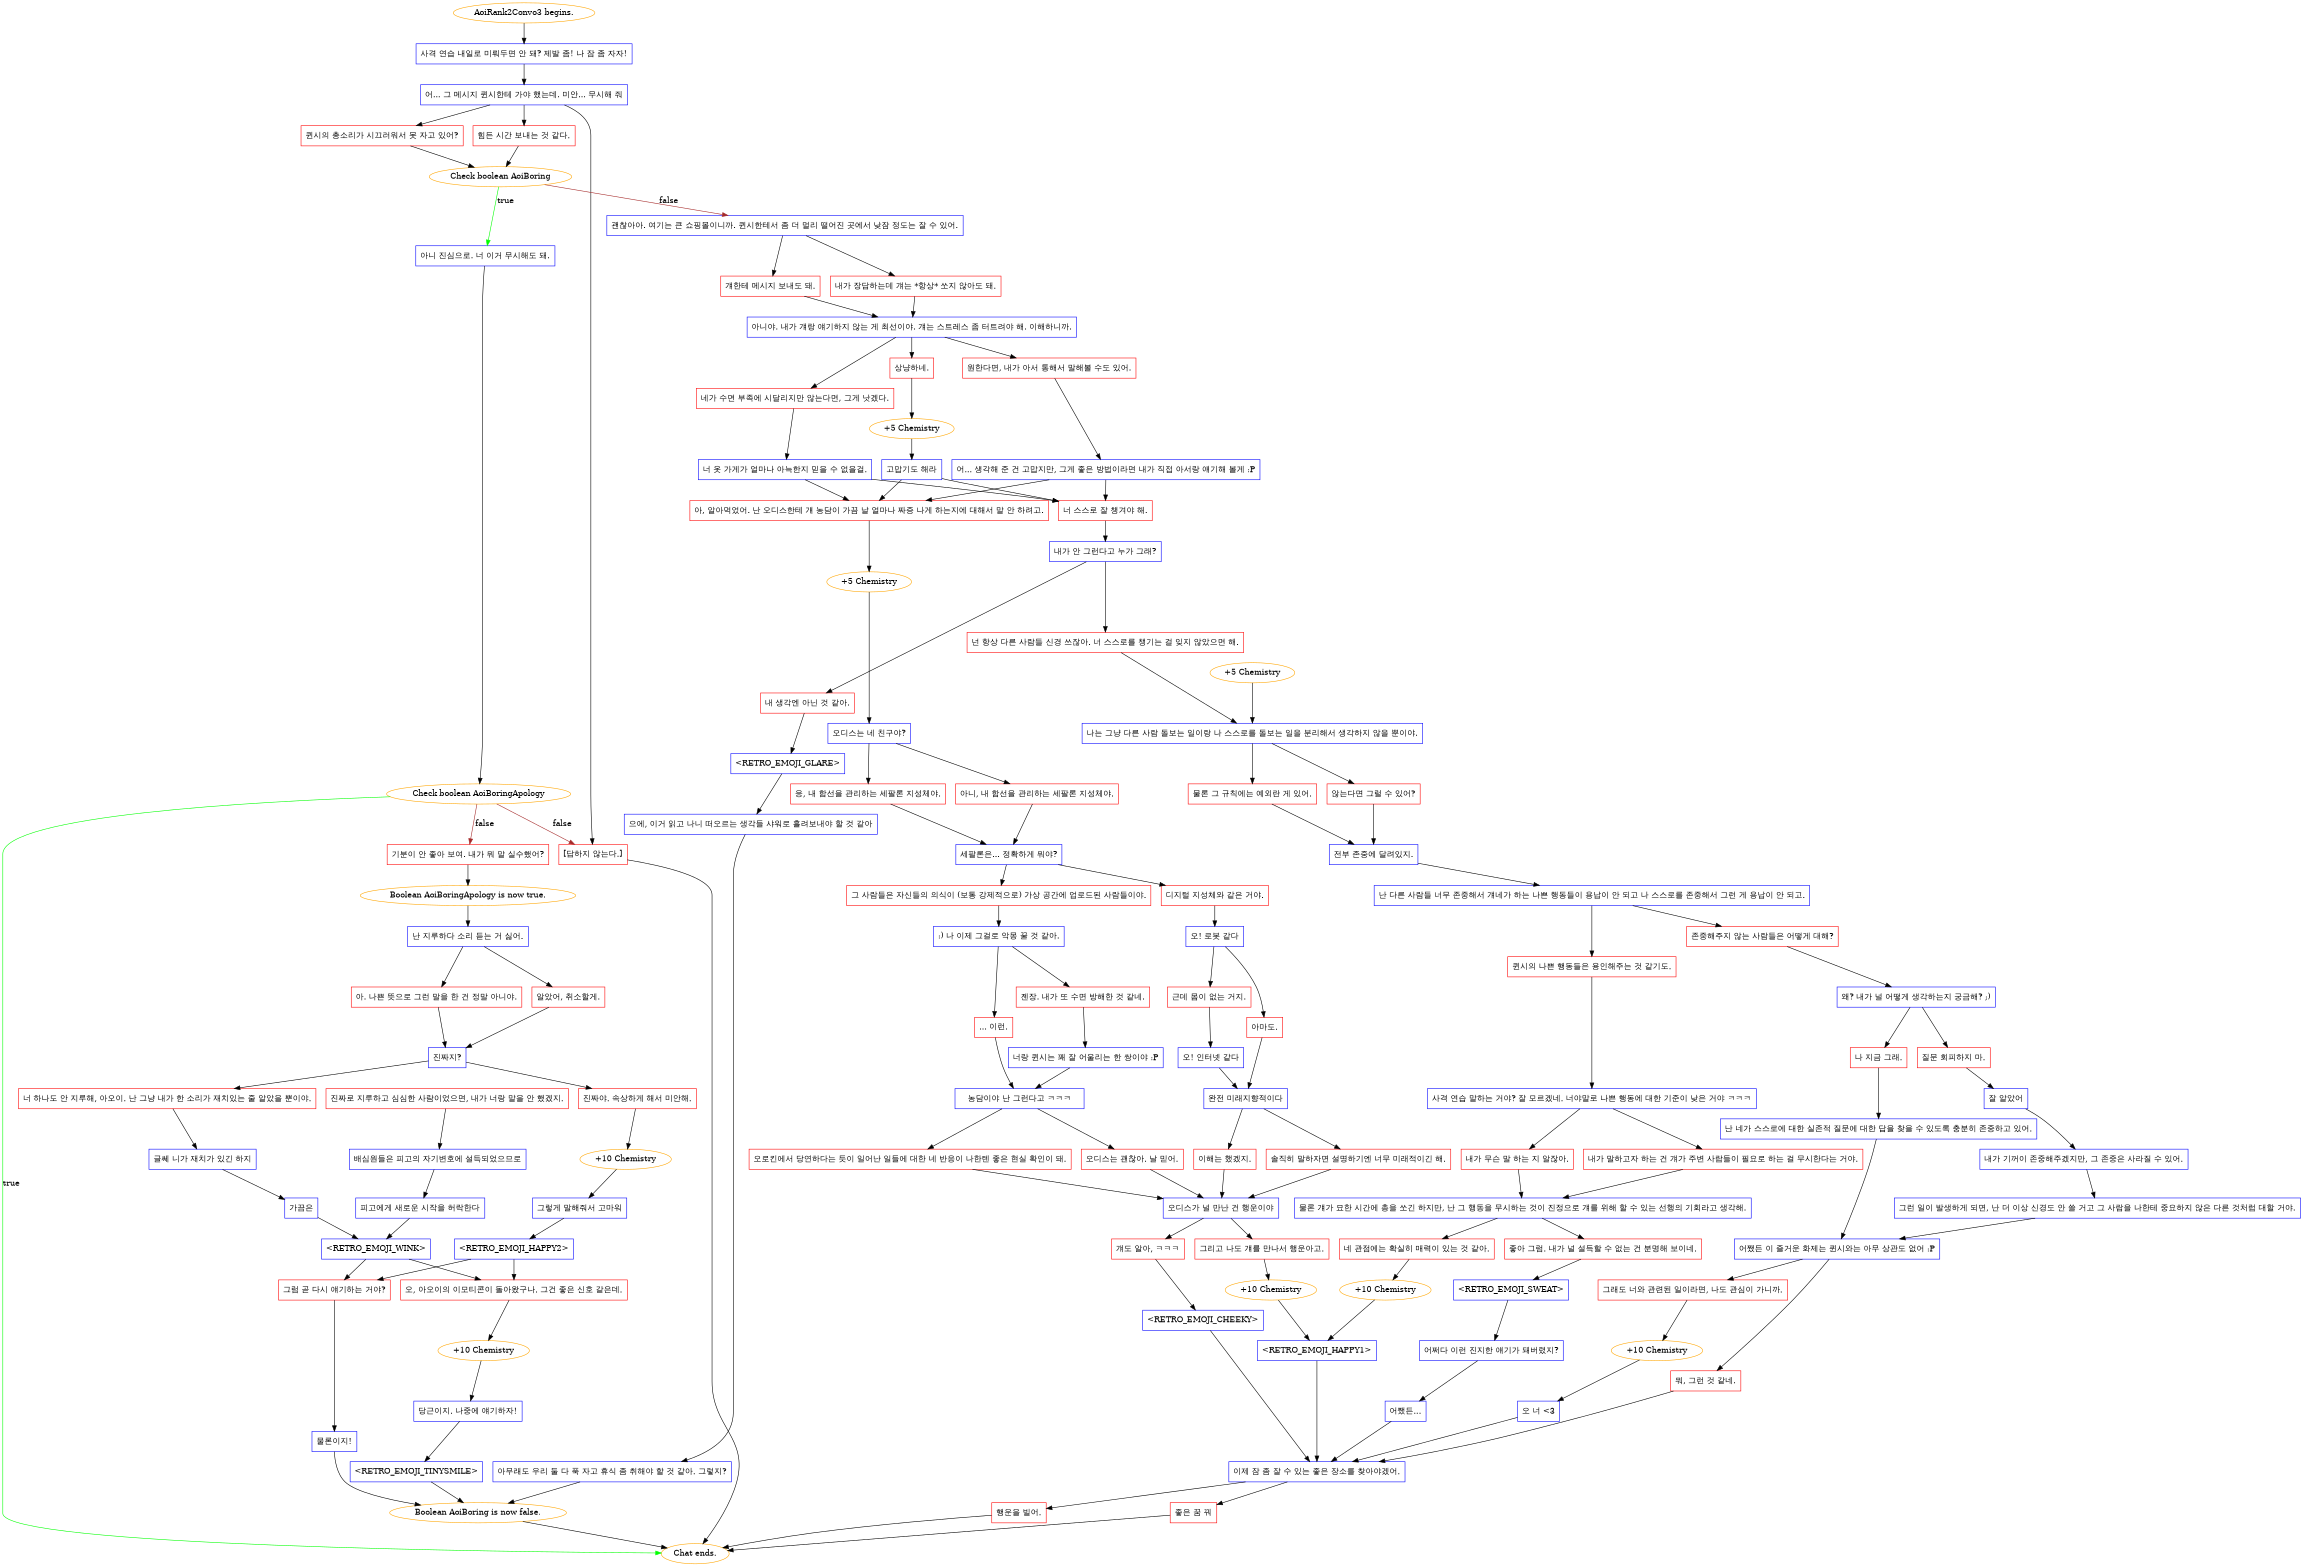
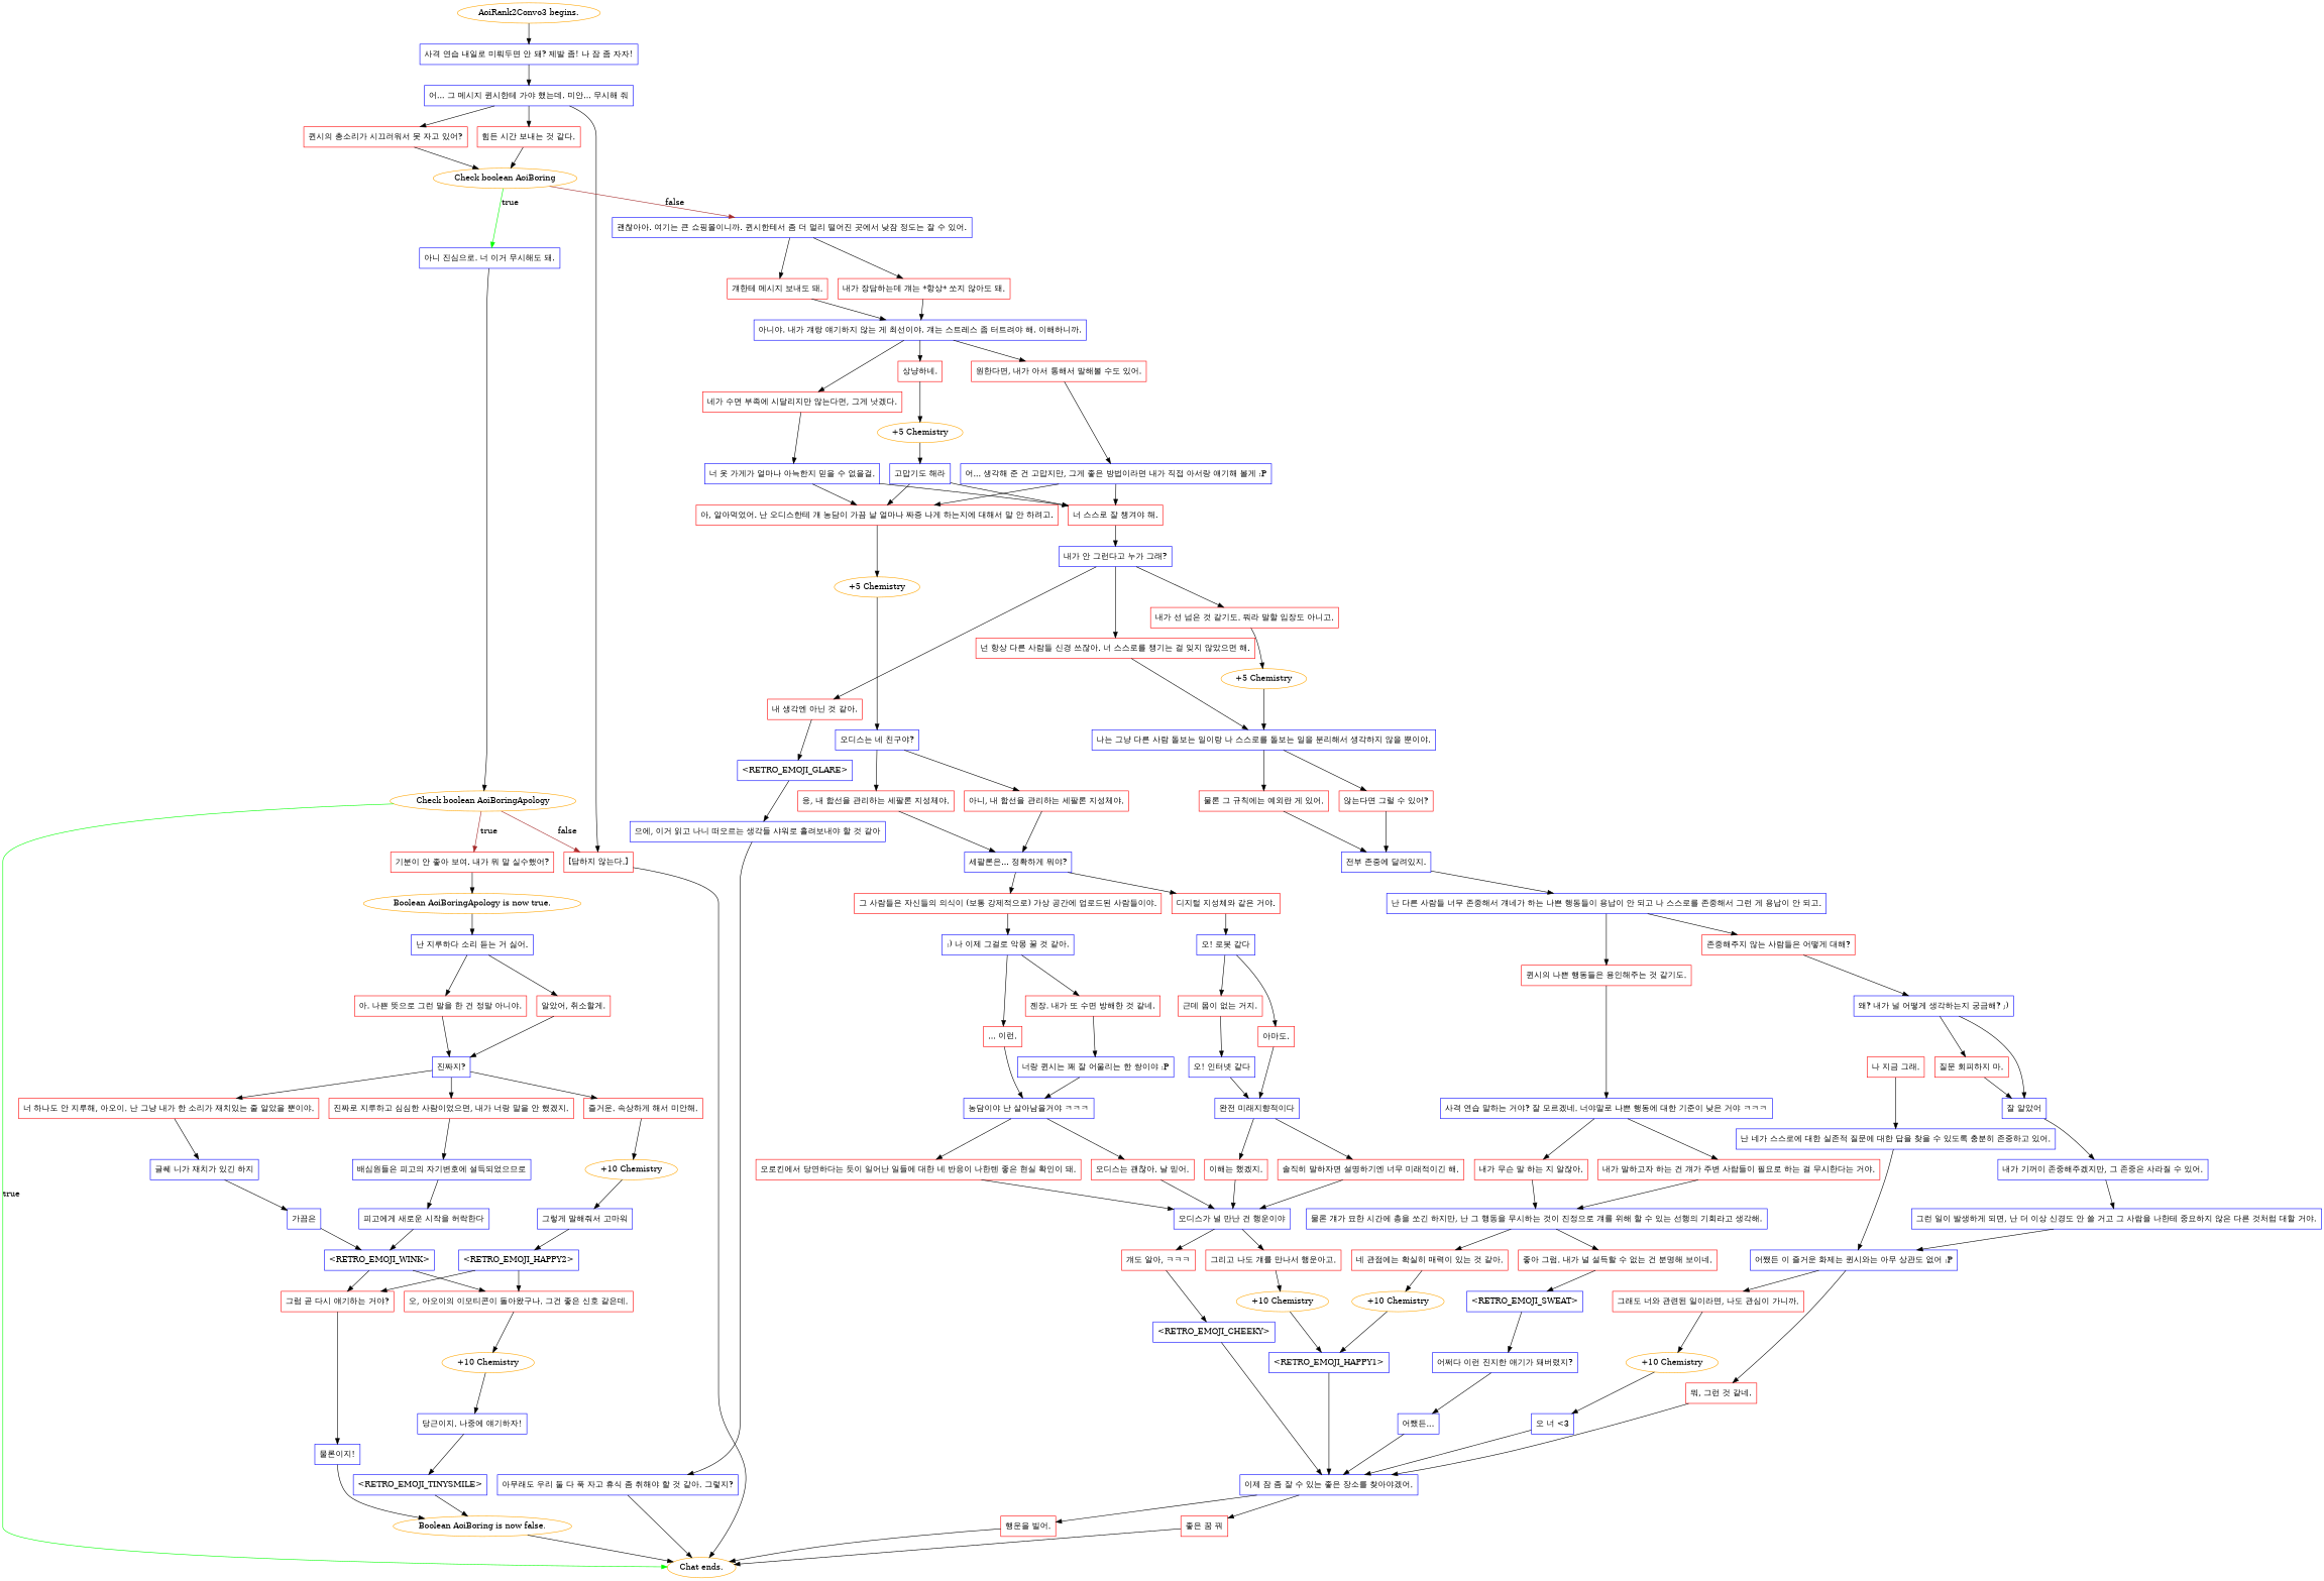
  digraph {
    node [color=blue shape=box]
    "AoiRank2Convo3 begins." [color=orange shape=""]
    n2 [label="사격 연습 내일로 미뤄두면 안 돼? 제발 좀! 나 잠 좀 자자!"]
    n3 [label="어... 그 메시지 퀸시한테 가야 했는데. 미안... 무시해 줘"]
    n4 [color=red label="퀸시의 총소리가 시끄러워서 못 자고 있어?"]
    n5 [color=red label="힘든 시간 보내는 것 같다."]
    n6 [color=red label="[답하지 않는다.]"]
    n7 [color=orange label="Check boolean AoiBoring" shape=""]
    "Chat ends." [color=orange shape=""]
    n9 [label="아니 진심으로. 너 이거 무시해도 돼."]
    n10 [label="괜찮아아. 여기는 큰 쇼핑몰이니까. 퀸시한테서 좀 더 멀리 떨어진 곳에서 낮잠 정도는 잘 수 있어."]
    n11 [color=orange label="Check boolean AoiBoringApology" shape=""]
    n12 [color=red label="내가 장담하는데 걔는 *항상* 쏘지 않아도 돼."]
    n13 [color=red label="걔한테 메시지 보내도 돼."]
    n14 [color=red label="기분이 안 좋아 보여. 내가 뭐 말 실수했어?"]
    n15 [label="아니야. 내가 걔랑 얘기하지 않는 게 최선이야. 걔는 스트레스 좀 터트려야 해. 이해하니까."]
    n16 [color=orange label="Boolean AoiBoringApology is now true." shape=""]
    n17 [color=red label="원한다면, 내가 아서 통해서 말해볼 수도 있어."]
    n18 [color=red label="상냥하네."]
    n19 [color=red label="네가 수면 부족에 시달리지만 않는다면, 그게 낫겠다."]
    n20 [label="난 지루하다 소리 듣는 거 싫어."]
    n21 [label="어... 생각해 준 건 고맙지만, 그게 좋은 방법이라면 내가 직접 아서랑 얘기해 볼게 :P"]
    n22 [color=orange label="+5 Chemistry" shape=""]
    n23 [label="너 옷 가게가 얼마나 아늑한지 믿을 수 없을걸."]
    n24 [color=red label="아. 나쁜 뜻으로 그런 말을 한 건 정말 아니야."]
    n25 [color=red label="알았어, 취소할게."]
    n26 [color=red label="아, 알아먹었어. 난 오디스한테 걔 농담이 가끔 날 얼마나 짜증 나게 하는지에 대해서 말 안 하려고."]
    n27 [color=red label="너 스스로 잘 챙겨야 해."]
    n28 [label="고맙기도 해라"]
    n29 [label="진짜지?"]
    n30 [color=orange label="+5 Chemistry" shape=""]
    n31 [label="내가 안 그런다고 누가 그래?"]
-   n32 [color=red label="진짜야. 속상하게 해서 미안해."]
+   n32 [color=red label="즐거운. 속상하게 해서 미안해."]
    n33 [color=red label="너 하나도 안 지루해, 아오이. 난 그냥 내가 한 소리가 재치있는 줄 알았을 뿐이야."]
    n34 [color=red label="진짜로 지루하고 심심한 사람이었으면, 내가 너랑 말을 안 했겠지."]
    n35 [label="오디스는 네 친구야?"]
    n36 [color=red label="넌 항상 다른 사람들 신경 쓰잖아. 너 스스로를 챙기는 걸 잊지 않았으면 해."]
+   n37 [color=red label="내가 선 넘은 것 같기도. 뭐라 말할 입장도 아니고."]
    n38 [color=red label="내 생각엔 아닌 것 같아."]
    n39 [color=orange label="+10 Chemistry" shape=""]
    n40 [label="글쎄 니가 재치가 있긴 하지"]
    n41 [label="배심원들은 피고의 자기변호에 설득되었으므로"]
    n42 [color=red label="응, 내 함선을 관리하는 세팔론 지성체야."]
    n43 [color=red label="아니, 내 함선을 관리하는 세팔론 지성체야."]
    n44 [label="나는 그냥 다른 사람 돌보는 일이랑 나 스스로를 돌보는 일을 분리해서 생각하지 않을 뿐이야."]
    n45 [color=orange label="+5 Chemistry" shape=""]
    n46 [label="<RETRO_EMOJI_GLARE>"]
    n47 [label="그렇게 말해줘서 고마워"]
    n48 [label="가끔은"]
    n49 [label="피고에게 새로운 시작을 허락한다"]
    n50 [label="세팔론은... 정확하게 뭐야?"]
    n51 [color=red label="물론 그 규칙에는 예외란 게 있어."]
    n52 [color=red label="않는다면 그럴 수 있어?"]
    n53 [label="으에, 이거 읽고 나니 떠오르는 생각들 샤워로 흘려보내야 할 것 같아"]
    n54 [label="<RETRO_EMOJI_HAPPY2>"]
    n55 [label="<RETRO_EMOJI_WINK>"]
    n56 [color=red label="디지털 지성체와 같은 거야."]
    n57 [color=red label="그 사람들은 자신들의 의식이 (보통 강제적으로) 가상 공간에 업로드된 사람들이야."]
    n58 [label="전부 존중에 달려있지."]
    n59 [label="아무래도 우리 둘 다 푹 자고 휴식 좀 취해야 할 것 같아. 그렇지?"]
    n60 [color=red label="그럼 곧 다시 얘기하는 거야?"]
    n61 [color=red label="오, 아오이의 이모티콘이 돌아왔구나. 그건 좋은 신호 같은데."]
    n62 [label="오! 로봇 같다"]
    n63 [label=":) 나 이제 그걸로 악몽 꿀 것 같아."]
    n64 [label="난 다른 사람들 너무 존중해서 걔네가 하는 나쁜 행동들이 용납이 안 되고 나 스스로를 존중해서 그런 게 용납이 안 되고."]
    n65 [label="물론이지!"]
    n66 [color=orange label="+10 Chemistry" shape=""]
    n67 [color=red label="아마도."]
    n68 [color=red label="근데 몸이 없는 거지."]
    n69 [color=red label="젠장. 내가 또 수면 방해한 것 같네."]
    n70 [color=red label="... 이런."]
    n71 [color=red label="존중해주지 않는 사람들은 어떻게 대해?"]
    n72 [color=red label="퀸시의 나쁜 행동들은 용인해주는 것 같기도."]
    n73 [color=orange label="Boolean AoiBoring is now false." shape=""]
    n74 [label="당근이지. 나중에 얘기하자!"]
    n75 [label="완전 미래지향적이다"]
    n76 [label="오! 인터넷 같다"]
    n77 [label="너랑 퀸시는 꽤 잘 어울리는 한 쌍이야 :P"]
-   n78 [label="농담이야 난 그런다고 ㅋㅋㅋ"]
+   n78 [label="농담이야 난 살아남을거야 ㅋㅋㅋ"]
    n79 [label="왜? 내가 널 어떻게 생각하는지 궁금해? ;)"]
    n80 [label="사격 연습 말하는 거야? 잘 모르겠네. 너야말로 나쁜 행동에 대한 기준이 낮은 거야 ㅋㅋㅋ"]
    n81 [label="<RETRO_EMOJI_TINYSMILE>"]
    n82 [color=red label="이해는 했겠지."]
    n83 [color=red label="솔직히 말하자면 설명하기엔 너무 미래적이긴 해."]
    n84 [color=red label="오디스는 괜찮아. 날 믿어."]
    n85 [color=red label="오로킨에서 당연하다는 듯이 일어난 일들에 대한 네 반응이 나한텐 좋은 현실 확인이 돼."]
    n86 [color=red label="나 지금 그래."]
    n87 [color=red label="질문 회피하지 마."]
    n88 [color=red label="내가 무슨 말 하는 지 알잖아."]
    n89 [color=red label="내가 말하고자 하는 건 걔가 주변 사람들이 필요로 하는 걸 무시한다는 거야."]
    n90 [label="오디스가 널 만난 건 행운이야"]
    n91 [label="난 네가 스스로에 대한 실존적 질문에 대한 답을 찾을 수 있도록 충분히 존중하고 있어."]
    n92 [label="잘 알았어"]
    n93 [label="물론 걔가 묘한 시간에 총을 쏘긴 하지만, 난 그 행동을 무시하는 것이 진정으로 걔를 위해 할 수 있는 선행의 기회라고 생각해."]
    n94 [color=red label="걔도 알아, ㅋㅋㅋ"]
    n95 [color=red label="그리고 나도 걔를 만나서 행운아고."]
    n96 [label="어쨌든 이 즐거운 화제는 퀸시와는 아무 상관도 없어 :P"]
    n97 [label="내가 기꺼이 존중해주겠지만, 그 존중은 사라질 수 있어."]
    n98 [color=red label="좋아 그럼. 내가 널 설득할 수 없는 건 분명해 보이네."]
    n99 [color=red label="네 관점에는 확실히 매력이 있는 것 같아."]
    n100 [label="<RETRO_EMOJI_CHEEKY>"]
    n101 [color=orange label="+10 Chemistry" shape=""]
    n102 [color=red label="그래도 너와 관련된 일이라면, 나도 관심이 가니까."]
    n103 [color=red label="뭐, 그런 것 같네."]
    n104 [label="그런 일이 발생하게 되면, 난 더 이상 신경도 안 쓸 거고 그 사람을 나한테 중요하지 않은 다른 것처럼 대할 거야."]
    n105 [label="<RETRO_EMOJI_SWEAT>"]
    n106 [color=orange label="+10 Chemistry" shape=""]
    n107 [label="이제 잠 좀 잘 수 있는 좋은 장소를 찾아야겠어."]
    n108 [label="<RETRO_EMOJI_HAPPY1>"]
    n109 [color=orange label="+10 Chemistry" shape=""]
    n110 [label="어쩌다 이런 진지한 얘기가 돼버렸지?"]
    n111 [color=red label="행운을 빌어."]
    n112 [color=red label="좋은 꿈 꿔"]
    n113 [label="오 너 <3"]
    n114 [label="어쨌든..."]
    "AoiRank2Convo3 begins." -> n2
    n2 -> n3
    n3 -> n4
    n3 -> n5
    n3 -> n6
    n4 -> n7
    n5 -> n7
    n6 -> "Chat ends."
    n7 -> n9 [color=green label=true]
    n7 -> n10 [color=brown label=false]
    n9 -> n11
    n10 -> n12
    n10 -> n13
    n11 -> n6 [color=brown label=false]
    n11 -> "Chat ends." [color=green label=true]
-   n11 -> n14 [color=brown label=false]
+   n11 -> n14 [color=brown label=true]
    n12 -> n15
    n13 -> n15
    n14 -> n16
    n15 -> n17
    n15 -> n18
    n15 -> n19
    n16 -> n20
    n17 -> n21
    n18 -> n22
    n19 -> n23
    n20 -> n24
    n20 -> n25
    n21 -> n26
    n21 -> n27
    n22 -> n28
    n23 -> n26
    n23 -> n27
    n24 -> n29
    n25 -> n29
    n26 -> n30
    n27 -> n31
    n28 -> n26
    n28 -> n27
    n29 -> n32
    n29 -> n33
+   n29 -> n34
    n30 -> n35
    n31 -> n36
+   n31 -> n37
    n31 -> n38
    n32 -> n39
    n33 -> n40
    n34 -> n41
    n35 -> n42
    n35 -> n43
    n36 -> n44
+   n37 -> n45
    n38 -> n46
    n39 -> n47
    n40 -> n48
    n41 -> n49
    n42 -> n50
    n43 -> n50
    n44 -> n51
    n44 -> n52
    n45 -> n44
    n46 -> n53
    n47 -> n54
    n48 -> n55
    n49 -> n55
    n50 -> n56
    n50 -> n57
    n51 -> n58
    n52 -> n58
    n53 -> n59
    n54 -> n60
    n54 -> n61
    n55 -> n60
    n55 -> n61
    n56 -> n62
    n57 -> n63
    n58 -> n64
-   n59 -> n73
+   n59 -> "Chat ends."
    n60 -> n65
    n61 -> n66
    n62 -> n67
    n62 -> n68
    n63 -> n69
    n63 -> n70
    n64 -> n71
    n64 -> n72
    n65 -> n73
    n66 -> n74
    n67 -> n75
    n68 -> n76
    n69 -> n77
    n70 -> n78
    n71 -> n79
    n72 -> n80
    n73 -> "Chat ends."
    n74 -> n81
    n75 -> n82
    n75 -> n83
    n76 -> n75
    n77 -> n78
    n78 -> n84
    n78 -> n85
-   n79 -> n86
+   n79 -> n92
    n79 -> n87
    n80 -> n88
    n80 -> n89
    n81 -> n73
    n82 -> n90
    n83 -> n90
    n84 -> n90
    n85 -> n90
    n86 -> n91
    n87 -> n92
    n88 -> n93
    n89 -> n93
    n90 -> n94
    n90 -> n95
    n91 -> n96
    n92 -> n97
    n93 -> n98
    n93 -> n99
    n94 -> n100
    n95 -> n101
    n96 -> n102
    n96 -> n103
    n97 -> n104
    n98 -> n105
    n99 -> n106
    n100 -> n107
    n101 -> n108
    n102 -> n109
    n103 -> n107
    n104 -> n96
    n105 -> n110
    n106 -> n108
    n107 -> n111
    n107 -> n112
    n108 -> n107
    n109 -> n113
    n110 -> n114
    n111 -> "Chat ends."
    n112 -> "Chat ends."
    n113 -> n107
    n114 -> n107
  }
